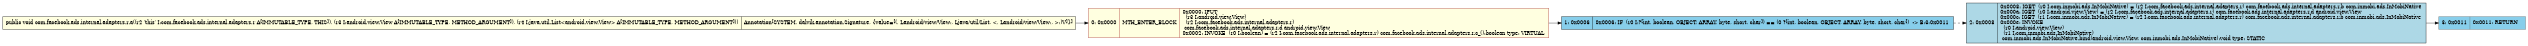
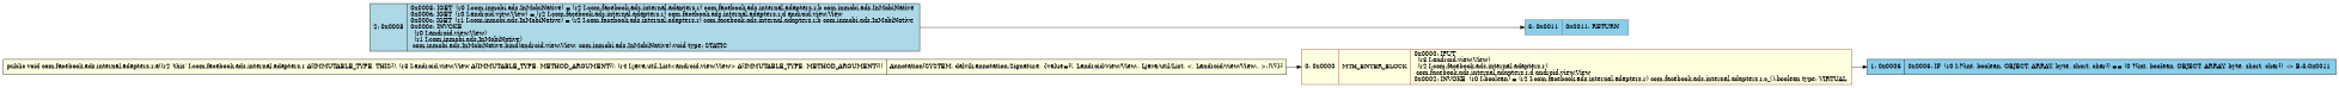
  digraph {
    rankdir=LR
    node [color=black fillcolor=lightyellow shape=record style=filled]
    n1 [color=brown label="{0\:\ 0x0000|MTH_ENTER_BLOCK\l|0x0000: IPUT  \l  (r3 I:android.view.View)\l  (r2 I:com.facebook.ads.internal.adapters.r)\l com.facebook.ads.internal.adapters.r.d android.view.View \l0x0002: INVOKE  (r0 I:boolean) = (r2 I:com.facebook.ads.internal.adapters.r) com.facebook.ads.internal.adapters.r.c_():boolean type: VIRTUAL \l}"]
    n2 [fillcolor=skyblue label="{1\:\ 0x0006|0x0006: IF  (r0 I:?[int, boolean, OBJECT, ARRAY, byte, short, char]) == (0 ?[int, boolean, OBJECT, ARRAY, byte, short, char])  \-\> B:3:0x0011 \l}"]
    n3 [fillcolor=lightblue label="{2\:\ 0x0008|0x0008: IGET  (r0 I:com.inmobi.ads.InMobiNative) = (r2 I:com.facebook.ads.internal.adapters.r) com.facebook.ads.internal.adapters.r.b com.inmobi.ads.InMobiNative \l0x000a: IGET  (r0 I:android.view.View) = (r2 I:com.facebook.ads.internal.adapters.r) com.facebook.ads.internal.adapters.r.d android.view.View \l0x000c: IGET  (r1 I:com.inmobi.ads.InMobiNative) = (r2 I:com.facebook.ads.internal.adapters.r) com.facebook.ads.internal.adapters.r.b com.inmobi.ads.InMobiNative \l0x000e: INVOKE  \l  (r0 I:android.view.View)\l  (r1 I:com.inmobi.ads.InMobiNative)\l com.inmobi.ads.InMobiNative.bind(android.view.View, com.inmobi.ads.InMobiNative):void type: STATIC \l}"]
    n4 [color=gray40 fillcolor=skyblue label="{3\:\ 0x0011|0x0011: RETURN   \l}"]
    n5 [label="{public void com.facebook.ads.internal.adapters.r.a((r2 'this' I:com.facebook.ads.internal.adapters.r A[IMMUTABLE_TYPE, THIS]), (r3 I:android.view.View A[IMMUTABLE_TYPE, METHOD_ARGUMENT]), (r4 I:java.util.List\<android.view.View\> A[IMMUTABLE_TYPE, METHOD_ARGUMENT]))  | Annotation[SYSTEM, dalvik.annotation.Signature, \{value=[(, Landroid\/view\/View;, Ljava\/util\/List, \<, Landroid\/view\/View;, \>;)V]\}]\l}"]
    n1 -> n2
-   n2 -> n3 [style=dashed]
    n3 -> n4
    n5 -> n1
  }
